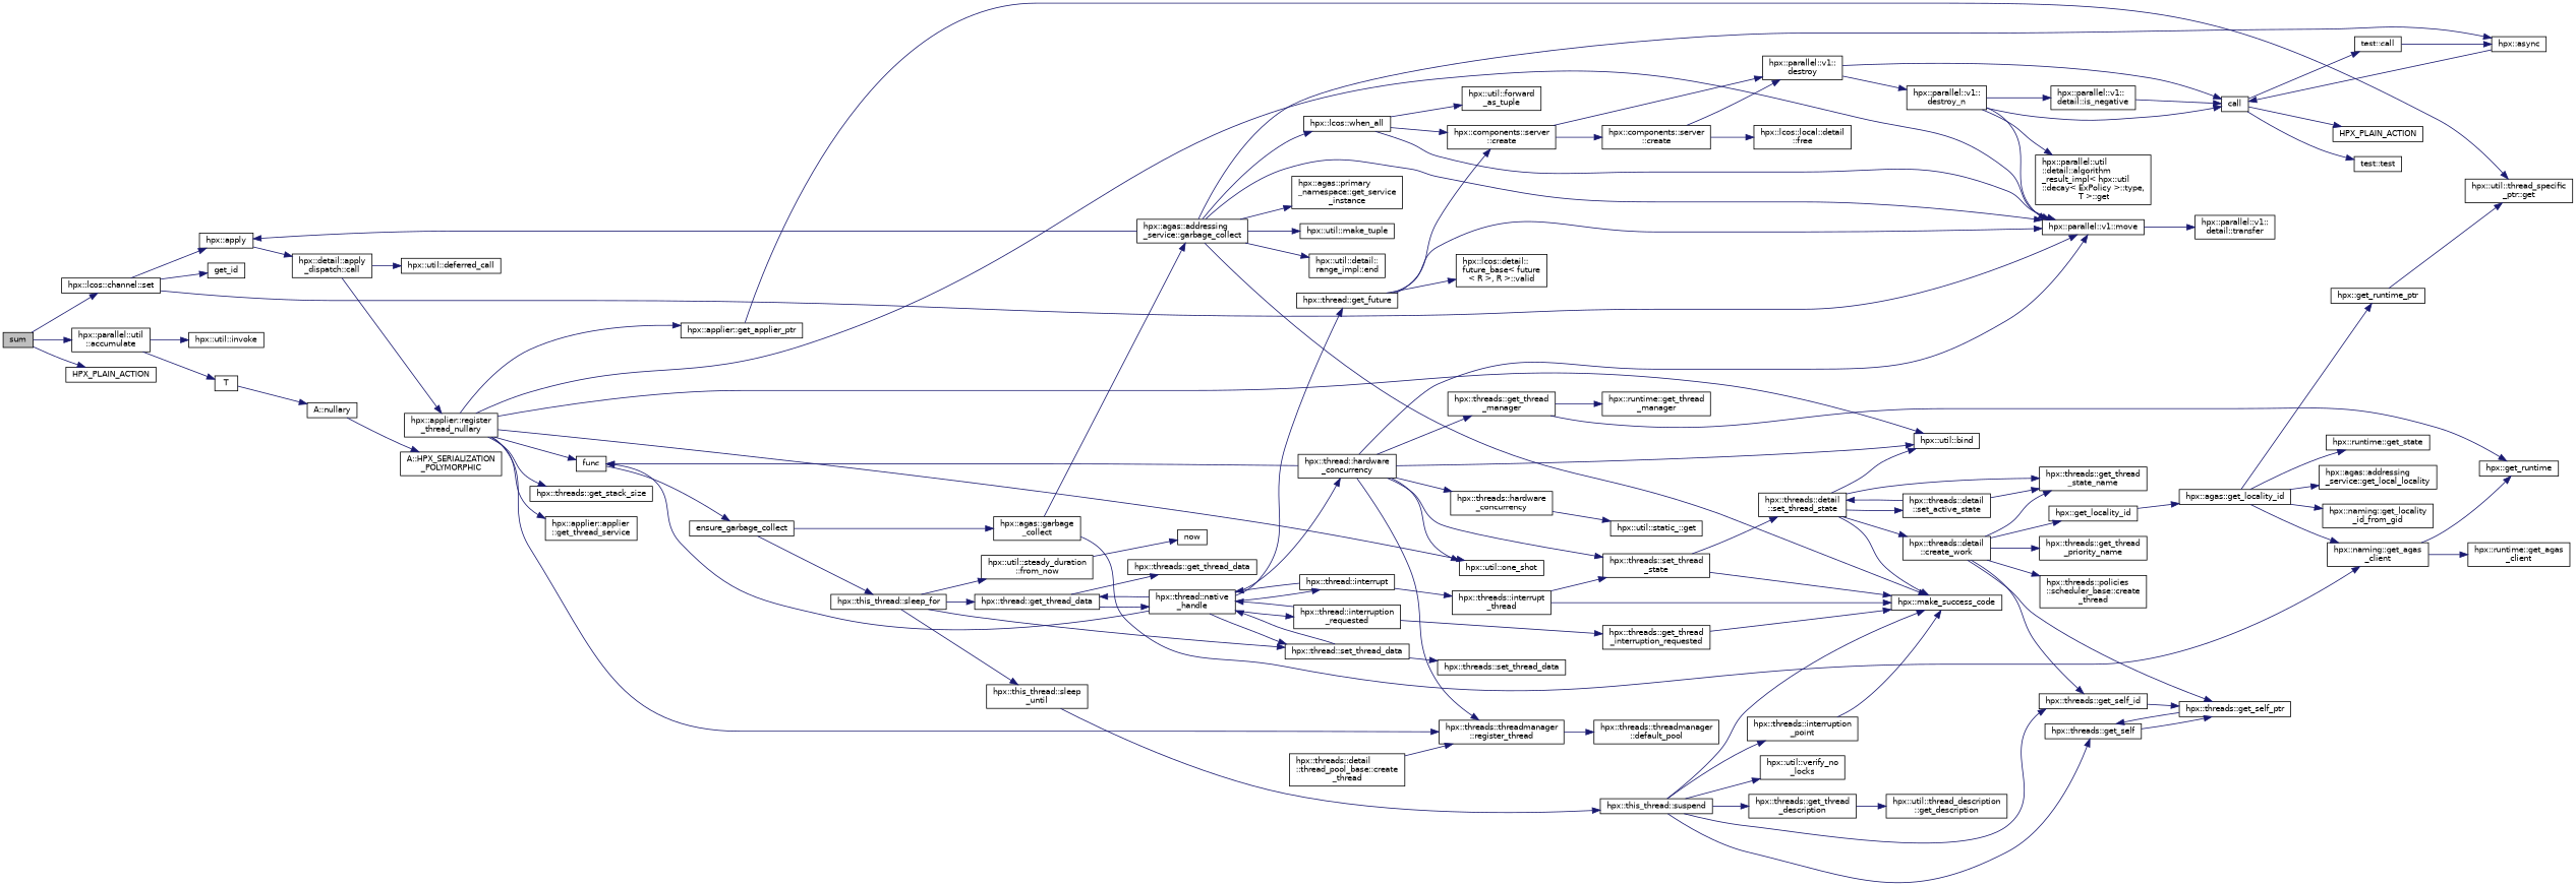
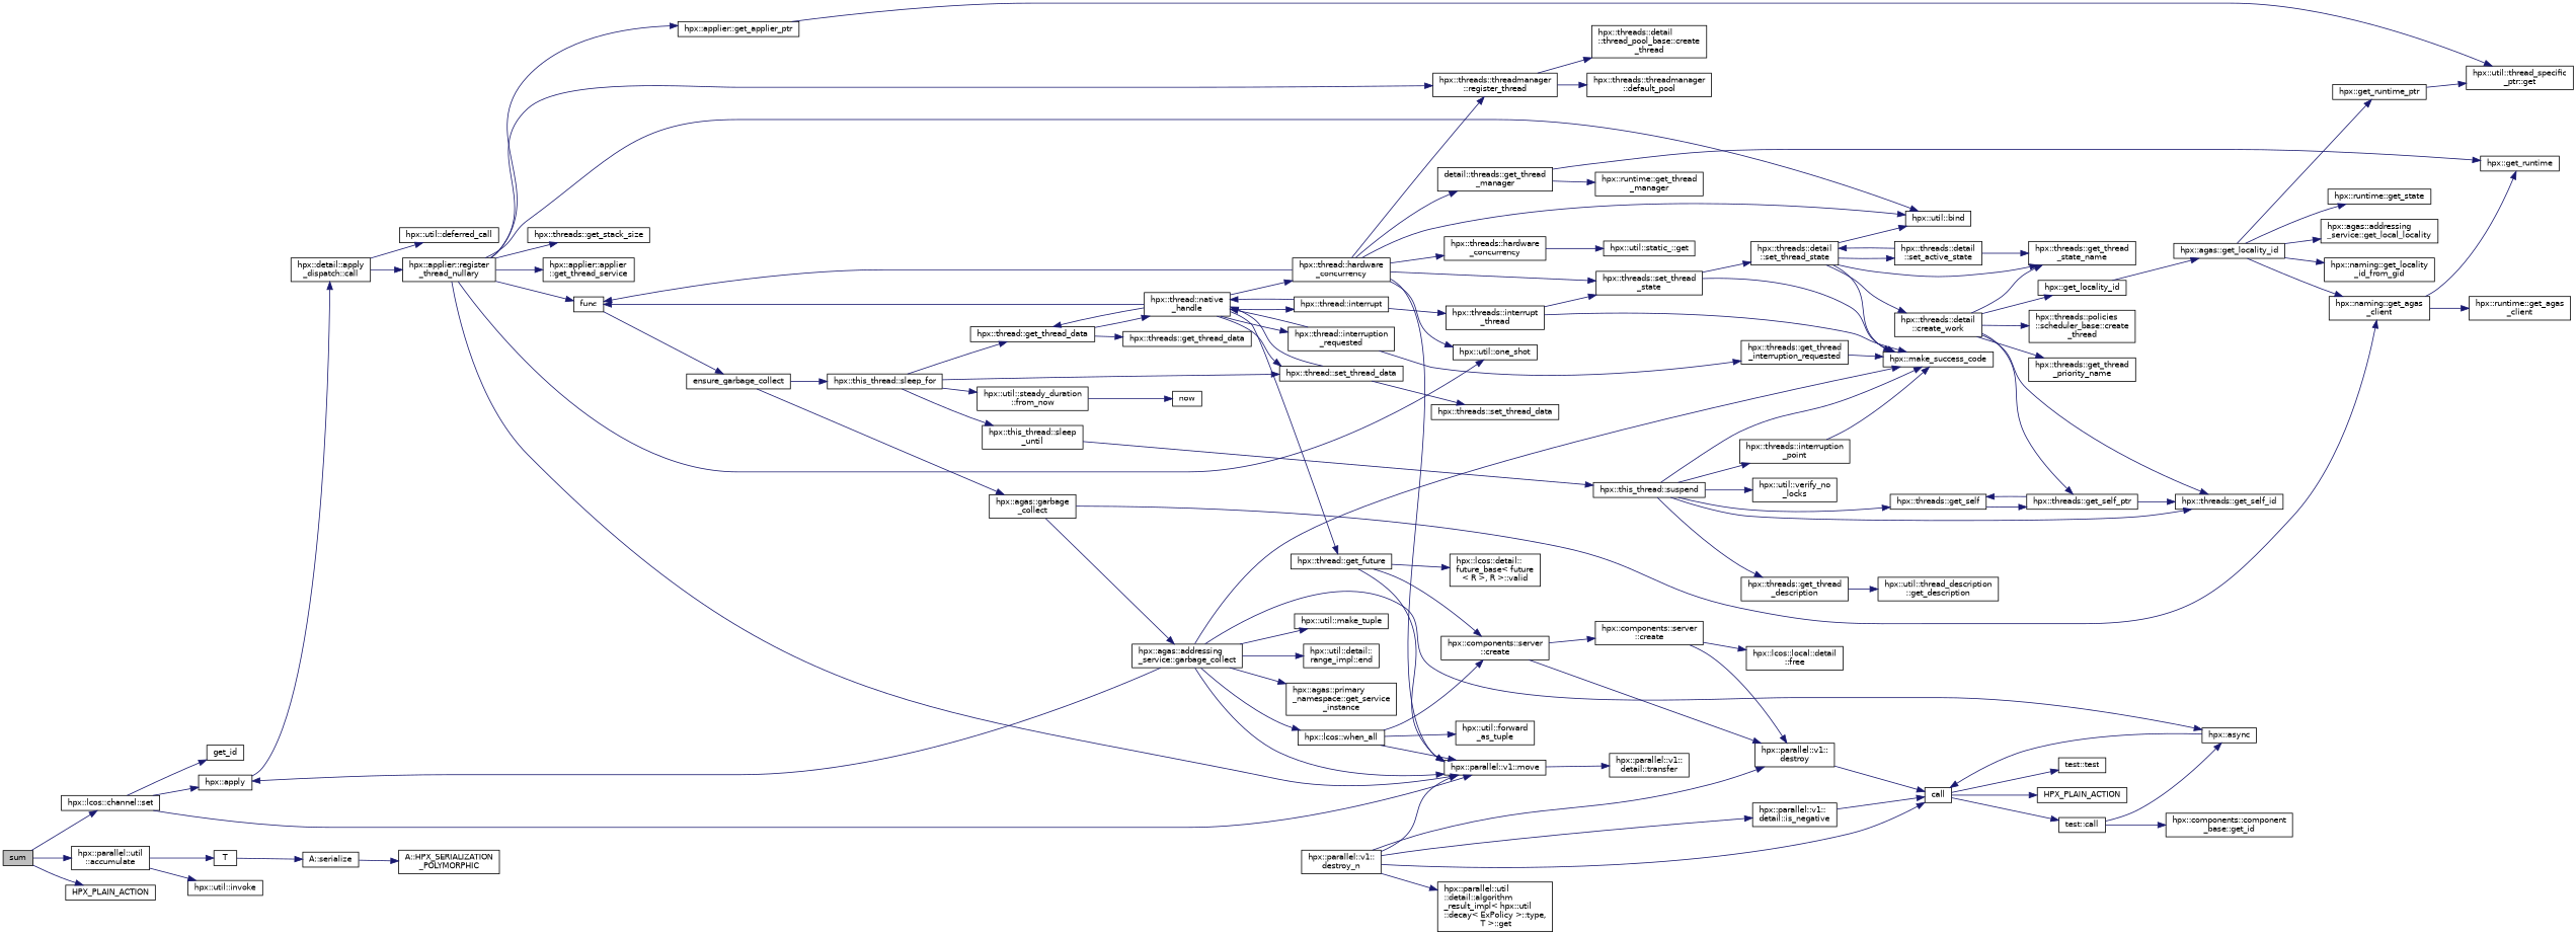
  digraph {
    rankdir=LR
    node [color=black fillcolor=white fontname=Helvetica fontsize=10 shape=record style=filled]
    edge [color=midnightblue fontname=Helvetica fontsize=10 labelfontname=Helvetica labelfontsize=10 style=solid]
    n1 [fillcolor=grey75 fontcolor=black height=0.2 label=sum width=0.4]
    n2 [height=0.2 label="hpx::lcos::channel::set" width=0.4]
    n3 [height=0.2 label="hpx::parallel::util\l::accumulate" width=0.4]
    n4 [height=0.2 label=HPX_PLAIN_ACTION width=0.4]
    n5 [height=0.2 label="hpx::apply" width=0.4]
    n6 [height=0.2 label="hpx::parallel::v1::move" width=0.4]
    n7 [height=0.2 label=get_id width=0.4]
    n8 [height=0.2 label=T width=0.4]
    n9 [height=0.2 label="hpx::util::invoke" width=0.4]
    n10 [height=0.2 label="hpx::detail::apply\l_dispatch::call" width=0.4]
    n11 [height=0.2 label="hpx::parallel::v1::\ldetail::transfer" width=0.4]
    n12 [height=0.2 label="hpx::applier::register\l_thread_nullary" width=0.4]
    n13 [height=0.2 label="hpx::util::deferred_call" width=0.4]
    n14 [height=0.2 label="hpx::applier::get_applier_ptr" width=0.4]
    n15 [height=0.2 label=func width=0.4]
    n16 [height=0.2 label="hpx::util::bind" width=0.4]
    n17 [height=0.2 label="hpx::util::one_shot" width=0.4]
    n18 [height=0.2 label="hpx::threads::threadmanager\l::register_thread" width=0.4]
    n19 [height=0.2 label="hpx::threads::get_stack_size" width=0.4]
    n20 [height=0.2 label="hpx::applier::applier\l::get_thread_service" width=0.4]
    n21 [height=0.2 label="hpx::util::thread_specific\l_ptr::get" width=0.4]
    n22 [height=0.2 label=ensure_garbage_collect width=0.4]
    n23 [height=0.2 label="hpx::threads::threadmanager\l::default_pool" width=0.4]
    n24 [height=0.2 label="hpx::threads::detail\l::thread_pool_base::create\l_thread" width=0.4]
    n25 [height=0.2 label="hpx::this_thread::sleep_for" width=0.4]
    n26 [height=0.2 label="hpx::agas::garbage\l_collect" width=0.4]
    n27 [height=0.2 label="hpx::this_thread::sleep\l_until" width=0.4]
    n28 [height=0.2 label="hpx::util::steady_duration\l::from_now" width=0.4]
    n29 [height=0.2 label="hpx::thread::get_thread_data" width=0.4]
    n30 [height=0.2 label="hpx::thread::set_thread_data" width=0.4]
    n31 [height=0.2 label="hpx::naming::get_agas\l_client" width=0.4]
    n32 [height=0.2 label="hpx::agas::addressing\l_service::garbage_collect" width=0.4]
    n33 [height=0.2 label="hpx::this_thread::suspend" width=0.4]
    n34 [height=0.2 label=now width=0.4]
    n35 [height=0.2 label="hpx::threads::get_thread_data" width=0.4]
    n36 [height=0.2 label="hpx::thread::native\l_handle" width=0.4]
    n37 [height=0.2 label="hpx::threads::set_thread_data" width=0.4]
    n38 [height=0.2 label="hpx::threads::get_self" width=0.4]
    n39 [height=0.2 label="hpx::threads::get_self_id" width=0.4]
    n40 [height=0.2 label="hpx::threads::interruption\l_point" width=0.4]
    n41 [height=0.2 label="hpx::make_success_code" width=0.4]
    n42 [height=0.2 label="hpx::util::verify_no\l_locks" width=0.4]
    n43 [height=0.2 label="hpx::threads::get_thread\l_description" width=0.4]
    n44 [height=0.2 label="hpx::threads::get_self_ptr" width=0.4]
    n45 [height=0.2 label="hpx::util::thread_description\l::get_description" width=0.4]
    n46 [height=0.2 label="hpx::thread::hardware\l_concurrency" width=0.4]
    n47 [height=0.2 label="hpx::thread::interrupt" width=0.4]
    n48 [height=0.2 label="hpx::thread::interruption\l_requested" width=0.4]
    n49 [height=0.2 label="hpx::thread::get_future" width=0.4]
    n50 [height=0.2 label="hpx::threads::hardware\l_concurrency" width=0.4]
-   n51 [height=0.2 label="hpx::threads::get_thread\l_manager" width=0.4]
+   n51 [height=0.2 label="detail::threads::get_thread\l_manager" width=0.4]
    n52 [height=0.2 label="hpx::threads::set_thread\l_state" width=0.4]
    n53 [height=0.2 label="hpx::threads::interrupt\l_thread" width=0.4]
    n54 [height=0.2 label="hpx::threads::get_thread\l_interruption_requested" width=0.4]
    n55 [height=0.2 label="hpx::lcos::detail::\lfuture_base\< future\l\< R \>, R \>::valid" width=0.4]
    n56 [height=0.2 label="hpx::components::server\l::create" width=0.4]
    n57 [height=0.2 label="hpx::util::static_::get" width=0.4]
    n58 [height=0.2 label="hpx::get_runtime" width=0.4]
    n59 [height=0.2 label="hpx::runtime::get_thread\l_manager" width=0.4]
    n60 [height=0.2 label="hpx::threads::detail\l::set_thread_state" width=0.4]
    n61 [height=0.2 label="hpx::threads::get_thread\l_state_name" width=0.4]
    n62 [height=0.2 label="hpx::threads::detail\l::set_active_state" width=0.4]
    n63 [height=0.2 label="hpx::threads::detail\l::create_work" width=0.4]
    n64 [height=0.2 label="hpx::threads::get_thread\l_priority_name" width=0.4]
    n65 [height=0.2 label="hpx::get_locality_id" width=0.4]
    n66 [height=0.2 label="hpx::threads::policies\l::scheduler_base::create\l_thread" width=0.4]
    n67 [height=0.2 label="hpx::agas::get_locality_id" width=0.4]
    n68 [height=0.2 label="hpx::get_runtime_ptr" width=0.4]
    n69 [height=0.2 label="hpx::runtime::get_state" width=0.4]
    n70 [height=0.2 label="hpx::agas::addressing\l_service::get_local_locality" width=0.4]
    n71 [height=0.2 label="hpx::naming::get_locality\l_id_from_gid" width=0.4]
    n72 [height=0.2 label="hpx::runtime::get_agas\l_client" width=0.4]
    n73 [height=0.2 label="hpx::components::server\l::create" width=0.4]
    n74 [height=0.2 label="hpx::parallel::v1::\ldestroy" width=0.4]
    n75 [height=0.2 label="hpx::lcos::local::detail\l::free" width=0.4]
    n76 [height=0.2 label=call width=0.4]
    n77 [height=0.2 label="hpx::parallel::v1::\ldestroy_n" width=0.4]
    n78 [height=0.2 label="test::test" width=0.4]
    n79 [height=0.2 label=HPX_PLAIN_ACTION width=0.4]
    n80 [height=0.2 label="test::call" width=0.4]
    n81 [height=0.2 label="hpx::parallel::v1::\ldetail::is_negative" width=0.4]
    n82 [height=0.2 label="hpx::parallel::util\l::detail::algorithm\l_result_impl\< hpx::util\l::decay\< ExPolicy \>::type,\l T \>::get" width=0.4]
    n83 [height=0.2 label="hpx::async" width=0.4]
+   n84 [height=0.2 label="hpx::components::component\l_base::get_id" width=0.4]
    n85 [height=0.2 label="hpx::agas::primary\l_namespace::get_service\l_instance" width=0.4]
    n86 [height=0.2 label="hpx::util::make_tuple" width=0.4]
    n87 [height=0.2 label="hpx::util::detail::\lrange_impl::end" width=0.4]
    n88 [height=0.2 label="hpx::lcos::when_all" width=0.4]
    n89 [height=0.2 label="hpx::util::forward\l_as_tuple" width=0.4]
-   n90 [height=0.2 label="A::nullary" width=0.4]
+   n90 [height=0.2 label="A::serialize" width=0.4]
    n91 [height=0.2 label="A::HPX_SERIALIZATION\l_POLYMORPHIC" width=0.4]
    n1 -> n2
    n1 -> n3
    n1 -> n4
    n2 -> n5
    n2 -> n6
    n2 -> n7
    n3 -> n8
    n3 -> n9
    n5 -> n10
    n6 -> n11
    n8 -> n90
    n10 -> n12
    n10 -> n13
    n12 -> n6
    n12 -> n14
    n12 -> n15
    n12 -> n16
    n12 -> n17
    n12 -> n18
    n12 -> n19
    n12 -> n20
    n14 -> n21
    n15 -> n22
    n18 -> n23
-   n24 -> n18
+   n18 -> n24
    n22 -> n25
    n22 -> n26
    n25 -> n27
    n25 -> n28
    n25 -> n29
    n25 -> n30
    n26 -> n31
    n26 -> n32
    n27 -> n33
    n28 -> n34
    n29 -> n35
    n29 -> n36
    n30 -> n36
    n30 -> n37
    n31 -> n58
    n31 -> n72
    n32 -> n5
    n32 -> n6
    n32 -> n41
    n32 -> n83
    n32 -> n85
    n32 -> n86
    n32 -> n87
    n32 -> n88
    n33 -> n38
    n33 -> n39
    n33 -> n40
    n33 -> n41
    n33 -> n42
    n33 -> n43
    n36 -> n15
    n36 -> n29
    n36 -> n30
    n36 -> n46
    n36 -> n47
    n36 -> n48
    n36 -> n49
    n38 -> n44
-   n39 -> n44
+   n44 -> n39
    n40 -> n41
    n43 -> n45
    n44 -> n38
    n46 -> n6
    n46 -> n15
    n46 -> n16
    n46 -> n17
    n46 -> n18
    n46 -> n50
    n46 -> n51
    n46 -> n52
    n47 -> n36
    n47 -> n53
    n48 -> n36
    n48 -> n54
    n49 -> n6
    n49 -> n55
    n49 -> n56
    n50 -> n57
    n51 -> n58
    n51 -> n59
    n52 -> n41
    n52 -> n60
    n53 -> n41
    n53 -> n52
    n54 -> n41
    n56 -> n73
    n56 -> n74
    n60 -> n16
    n60 -> n41
    n60 -> n61
    n60 -> n62
    n60 -> n63
    n62 -> n60
    n62 -> n61
    n63 -> n39
    n63 -> n44
    n63 -> n61
    n63 -> n64
    n63 -> n65
    n63 -> n66
    n65 -> n67
    n67 -> n31
    n67 -> n68
    n67 -> n69
    n67 -> n70
    n67 -> n71
    n68 -> n21
    n73 -> n74
    n73 -> n75
    n74 -> n76
-   n74 -> n77
+   n77 -> n74
    n76 -> n78
    n76 -> n79
    n76 -> n80
    n77 -> n6
    n77 -> n76
    n77 -> n81
    n77 -> n82
    n80 -> n83
+   n80 -> n84
    n81 -> n76
    n83 -> n76
    n88 -> n6
    n88 -> n56
    n88 -> n89
    n90 -> n91
  }
